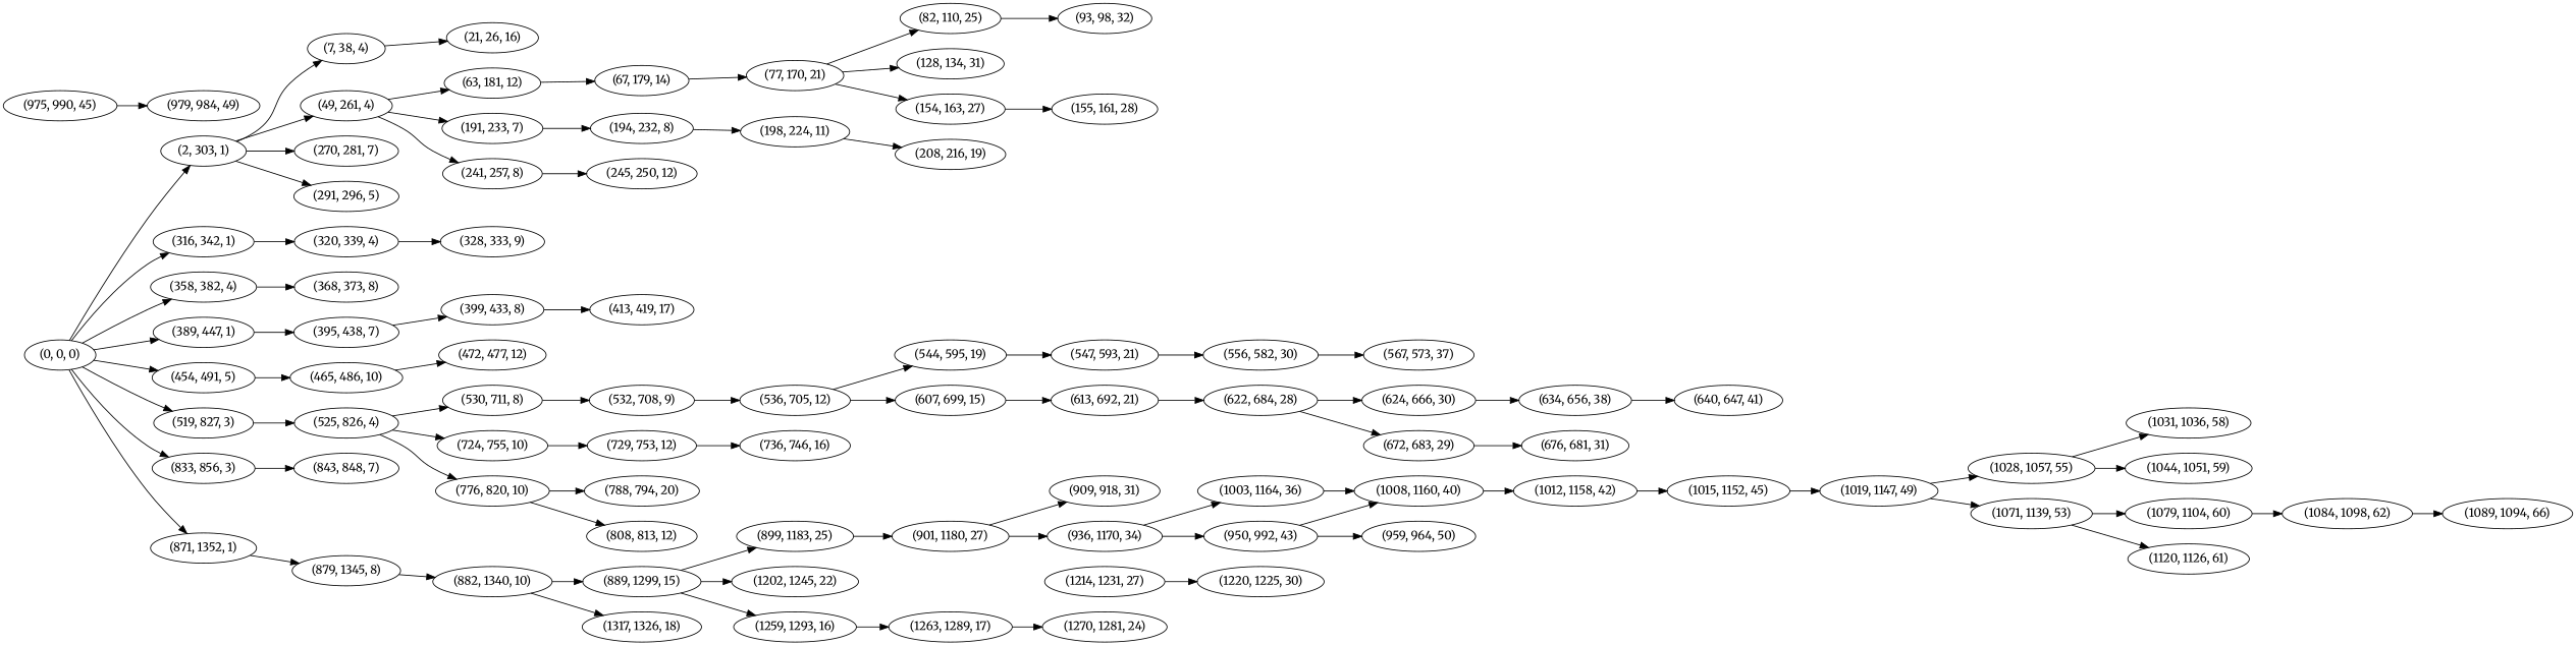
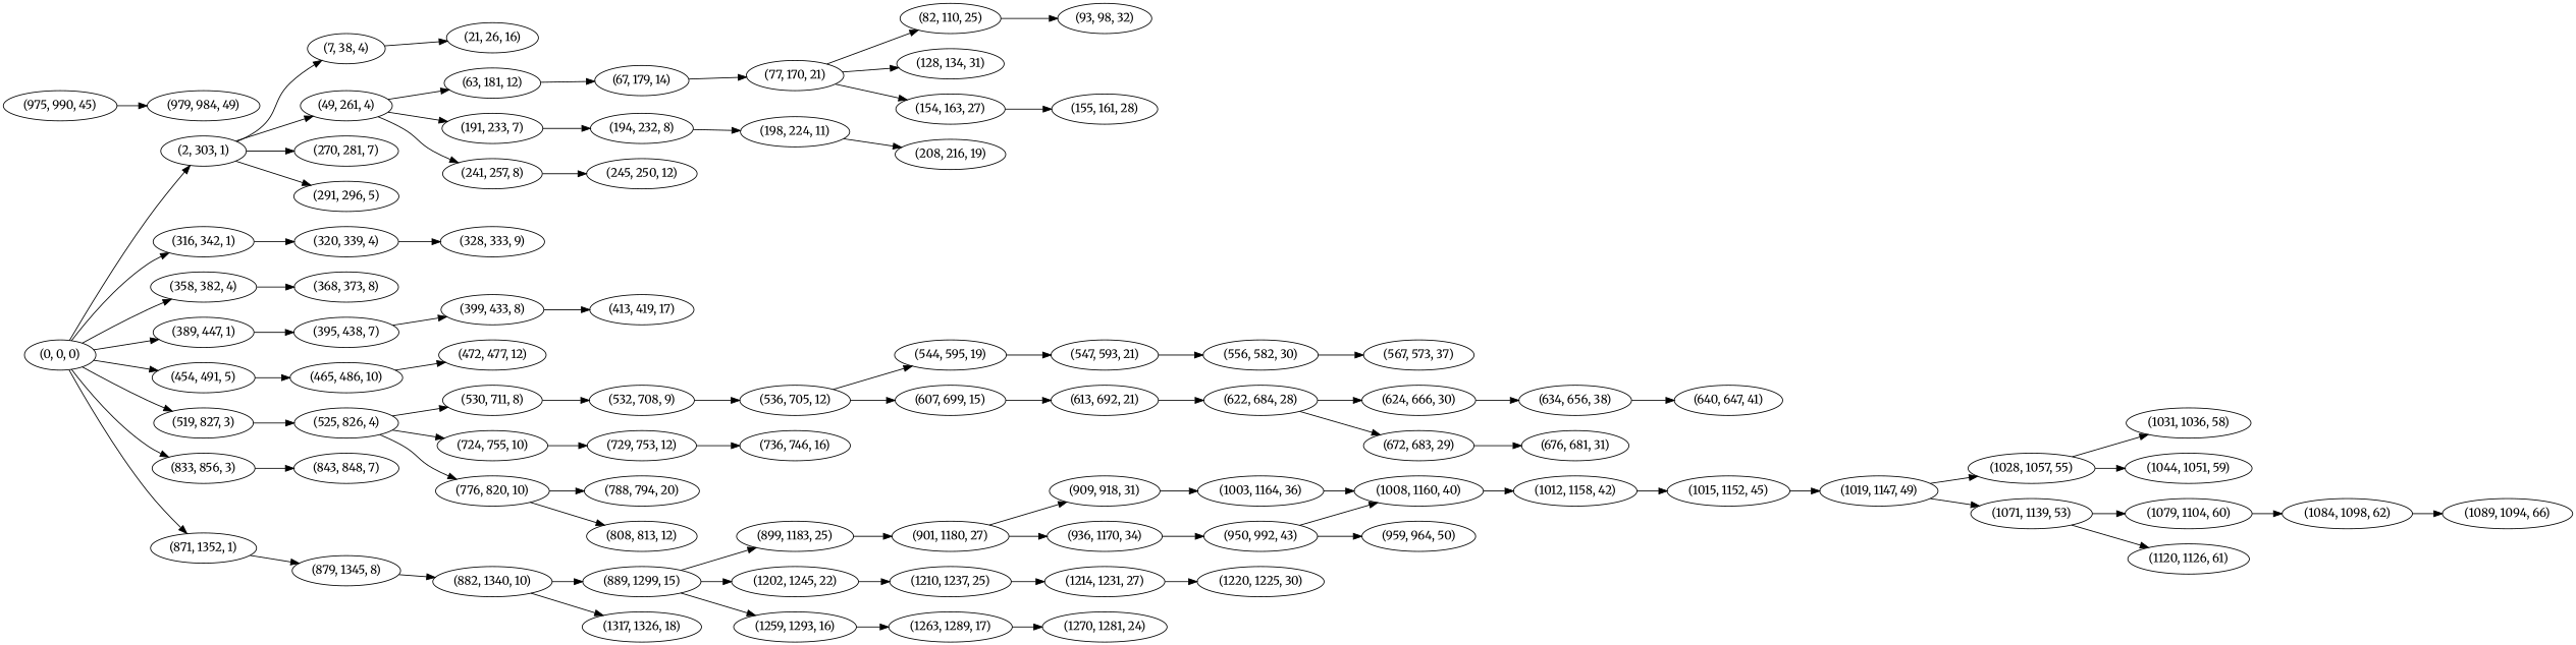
  digraph {
    fontname=Merriweather
    rankdir=LR
    node [fontname=Merriweather]
    edge [fontname=Merriweather]
    "(0, 0, 0)"
    "(2, 303, 1)"
    "(316, 342, 1)"
    "(358, 382, 4)"
    "(389, 447, 1)"
    "(454, 491, 5)"
    "(519, 827, 3)"
    "(833, 856, 3)"
    "(871, 1352, 1)"
    "(7, 38, 4)"
    "(49, 261, 4)"
    "(270, 281, 7)"
    "(291, 296, 5)"
    "(320, 339, 4)"
    "(368, 373, 8)"
    "(395, 438, 7)"
    "(465, 486, 10)"
    "(525, 826, 4)"
    "(843, 848, 7)"
    "(879, 1345, 8)"
    "(21, 26, 16)"
    "(63, 181, 12)"
    "(191, 233, 7)"
    "(241, 257, 8)"
    "(67, 179, 14)"
    "(194, 232, 8)"
    "(245, 250, 12)"
    "(77, 170, 21)"
    "(82, 110, 25)"
    "(128, 134, 31)"
    "(154, 163, 27)"
    "(93, 98, 32)"
    "(155, 161, 28)"
    "(198, 224, 11)"
    "(208, 216, 19)"
    "(328, 333, 9)"
    "(399, 433, 8)"
    "(413, 419, 17)"
    "(472, 477, 12)"
    "(530, 711, 8)"
    "(724, 755, 10)"
    "(776, 820, 10)"
    "(532, 708, 9)"
    "(729, 753, 12)"
    "(788, 794, 20)"
    "(808, 813, 12)"
    "(536, 705, 12)"
    "(544, 595, 19)"
    "(607, 699, 15)"
    "(547, 593, 21)"
    "(613, 692, 21)"
    "(556, 582, 30)"
    "(567, 573, 37)"
    "(622, 684, 28)"
    "(624, 666, 30)"
    "(672, 683, 29)"
    "(634, 656, 38)"
    "(676, 681, 31)"
    "(640, 647, 41)"
    "(736, 746, 16)"
    "(882, 1340, 10)"
    "(889, 1299, 15)"
    "(1317, 1326, 18)"
    "(899, 1183, 25)"
    "(1202, 1245, 22)"
    "(1259, 1293, 16)"
    "(901, 1180, 27)"
+   "(1210, 1237, 25)"
    "(1263, 1289, 17)"
    "(909, 918, 31)"
    "(936, 1170, 34)"
    "(950, 992, 43)"
    "(1003, 1164, 36)"
    "(959, 964, 50)"
    "(1008, 1160, 40)"
    "(975, 990, 45)"
    "(979, 984, 49)"
    "(1012, 1158, 42)"
    "(1015, 1152, 45)"
    "(1019, 1147, 49)"
    "(1028, 1057, 55)"
    "(1071, 1139, 53)"
    "(1031, 1036, 58)"
    "(1044, 1051, 59)"
    "(1079, 1104, 60)"
    "(1120, 1126, 61)"
    "(1084, 1098, 62)"
    "(1089, 1094, 66)"
    "(1214, 1231, 27)"
    "(1220, 1225, 30)"
    "(1270, 1281, 24)"
    "(0, 0, 0)" -> "(2, 303, 1)"
    "(0, 0, 0)" -> "(316, 342, 1)"
    "(0, 0, 0)" -> "(358, 382, 4)"
    "(0, 0, 0)" -> "(389, 447, 1)"
    "(0, 0, 0)" -> "(454, 491, 5)"
    "(0, 0, 0)" -> "(519, 827, 3)"
    "(0, 0, 0)" -> "(833, 856, 3)"
    "(0, 0, 0)" -> "(871, 1352, 1)"
    "(2, 303, 1)" -> "(7, 38, 4)"
    "(2, 303, 1)" -> "(49, 261, 4)"
    "(2, 303, 1)" -> "(270, 281, 7)"
    "(2, 303, 1)" -> "(291, 296, 5)"
    "(316, 342, 1)" -> "(320, 339, 4)"
    "(358, 382, 4)" -> "(368, 373, 8)"
    "(389, 447, 1)" -> "(395, 438, 7)"
    "(454, 491, 5)" -> "(465, 486, 10)"
    "(519, 827, 3)" -> "(525, 826, 4)"
    "(833, 856, 3)" -> "(843, 848, 7)"
    "(871, 1352, 1)" -> "(879, 1345, 8)"
    "(7, 38, 4)" -> "(21, 26, 16)"
    "(49, 261, 4)" -> "(63, 181, 12)"
    "(49, 261, 4)" -> "(191, 233, 7)"
    "(49, 261, 4)" -> "(241, 257, 8)"
    "(320, 339, 4)" -> "(328, 333, 9)"
    "(395, 438, 7)" -> "(399, 433, 8)"
    "(465, 486, 10)" -> "(472, 477, 12)"
    "(525, 826, 4)" -> "(530, 711, 8)"
    "(525, 826, 4)" -> "(724, 755, 10)"
    "(525, 826, 4)" -> "(776, 820, 10)"
    "(879, 1345, 8)" -> "(882, 1340, 10)"
    "(63, 181, 12)" -> "(67, 179, 14)"
    "(191, 233, 7)" -> "(194, 232, 8)"
    "(241, 257, 8)" -> "(245, 250, 12)"
    "(67, 179, 14)" -> "(77, 170, 21)"
    "(194, 232, 8)" -> "(198, 224, 11)"
    "(77, 170, 21)" -> "(82, 110, 25)"
    "(77, 170, 21)" -> "(128, 134, 31)"
    "(77, 170, 21)" -> "(154, 163, 27)"
    "(82, 110, 25)" -> "(93, 98, 32)"
    "(154, 163, 27)" -> "(155, 161, 28)"
    "(198, 224, 11)" -> "(208, 216, 19)"
    "(399, 433, 8)" -> "(413, 419, 17)"
    "(530, 711, 8)" -> "(532, 708, 9)"
    "(724, 755, 10)" -> "(729, 753, 12)"
    "(776, 820, 10)" -> "(788, 794, 20)"
    "(776, 820, 10)" -> "(808, 813, 12)"
    "(532, 708, 9)" -> "(536, 705, 12)"
    "(729, 753, 12)" -> "(736, 746, 16)"
    "(536, 705, 12)" -> "(544, 595, 19)"
    "(536, 705, 12)" -> "(607, 699, 15)"
    "(544, 595, 19)" -> "(547, 593, 21)"
    "(607, 699, 15)" -> "(613, 692, 21)"
    "(547, 593, 21)" -> "(556, 582, 30)"
    "(613, 692, 21)" -> "(622, 684, 28)"
    "(556, 582, 30)" -> "(567, 573, 37)"
    "(622, 684, 28)" -> "(624, 666, 30)"
    "(622, 684, 28)" -> "(672, 683, 29)"
    "(624, 666, 30)" -> "(634, 656, 38)"
    "(672, 683, 29)" -> "(676, 681, 31)"
    "(634, 656, 38)" -> "(640, 647, 41)"
    "(882, 1340, 10)" -> "(889, 1299, 15)"
    "(882, 1340, 10)" -> "(1317, 1326, 18)"
    "(889, 1299, 15)" -> "(899, 1183, 25)"
    "(889, 1299, 15)" -> "(1202, 1245, 22)"
    "(889, 1299, 15)" -> "(1259, 1293, 16)"
    "(899, 1183, 25)" -> "(901, 1180, 27)"
+   "(1202, 1245, 22)" -> "(1210, 1237, 25)"
    "(1259, 1293, 16)" -> "(1263, 1289, 17)"
    "(901, 1180, 27)" -> "(909, 918, 31)"
    "(901, 1180, 27)" -> "(936, 1170, 34)"
+   "(1210, 1237, 25)" -> "(1214, 1231, 27)"
    "(1263, 1289, 17)" -> "(1270, 1281, 24)"
    "(936, 1170, 34)" -> "(950, 992, 43)"
-   "(936, 1170, 34)" -> "(1003, 1164, 36)"
+   "(909, 918, 31)" -> "(1003, 1164, 36)"
    "(950, 992, 43)" -> "(959, 964, 50)"
    "(950, 992, 43)" -> "(1008, 1160, 40)"
    "(1003, 1164, 36)" -> "(1008, 1160, 40)"
    "(1008, 1160, 40)" -> "(1012, 1158, 42)"
    "(975, 990, 45)" -> "(979, 984, 49)"
    "(1012, 1158, 42)" -> "(1015, 1152, 45)"
    "(1015, 1152, 45)" -> "(1019, 1147, 49)"
    "(1019, 1147, 49)" -> "(1028, 1057, 55)"
    "(1019, 1147, 49)" -> "(1071, 1139, 53)"
    "(1028, 1057, 55)" -> "(1031, 1036, 58)"
    "(1028, 1057, 55)" -> "(1044, 1051, 59)"
    "(1071, 1139, 53)" -> "(1079, 1104, 60)"
    "(1071, 1139, 53)" -> "(1120, 1126, 61)"
    "(1079, 1104, 60)" -> "(1084, 1098, 62)"
    "(1084, 1098, 62)" -> "(1089, 1094, 66)"
    "(1214, 1231, 27)" -> "(1220, 1225, 30)"
  }
